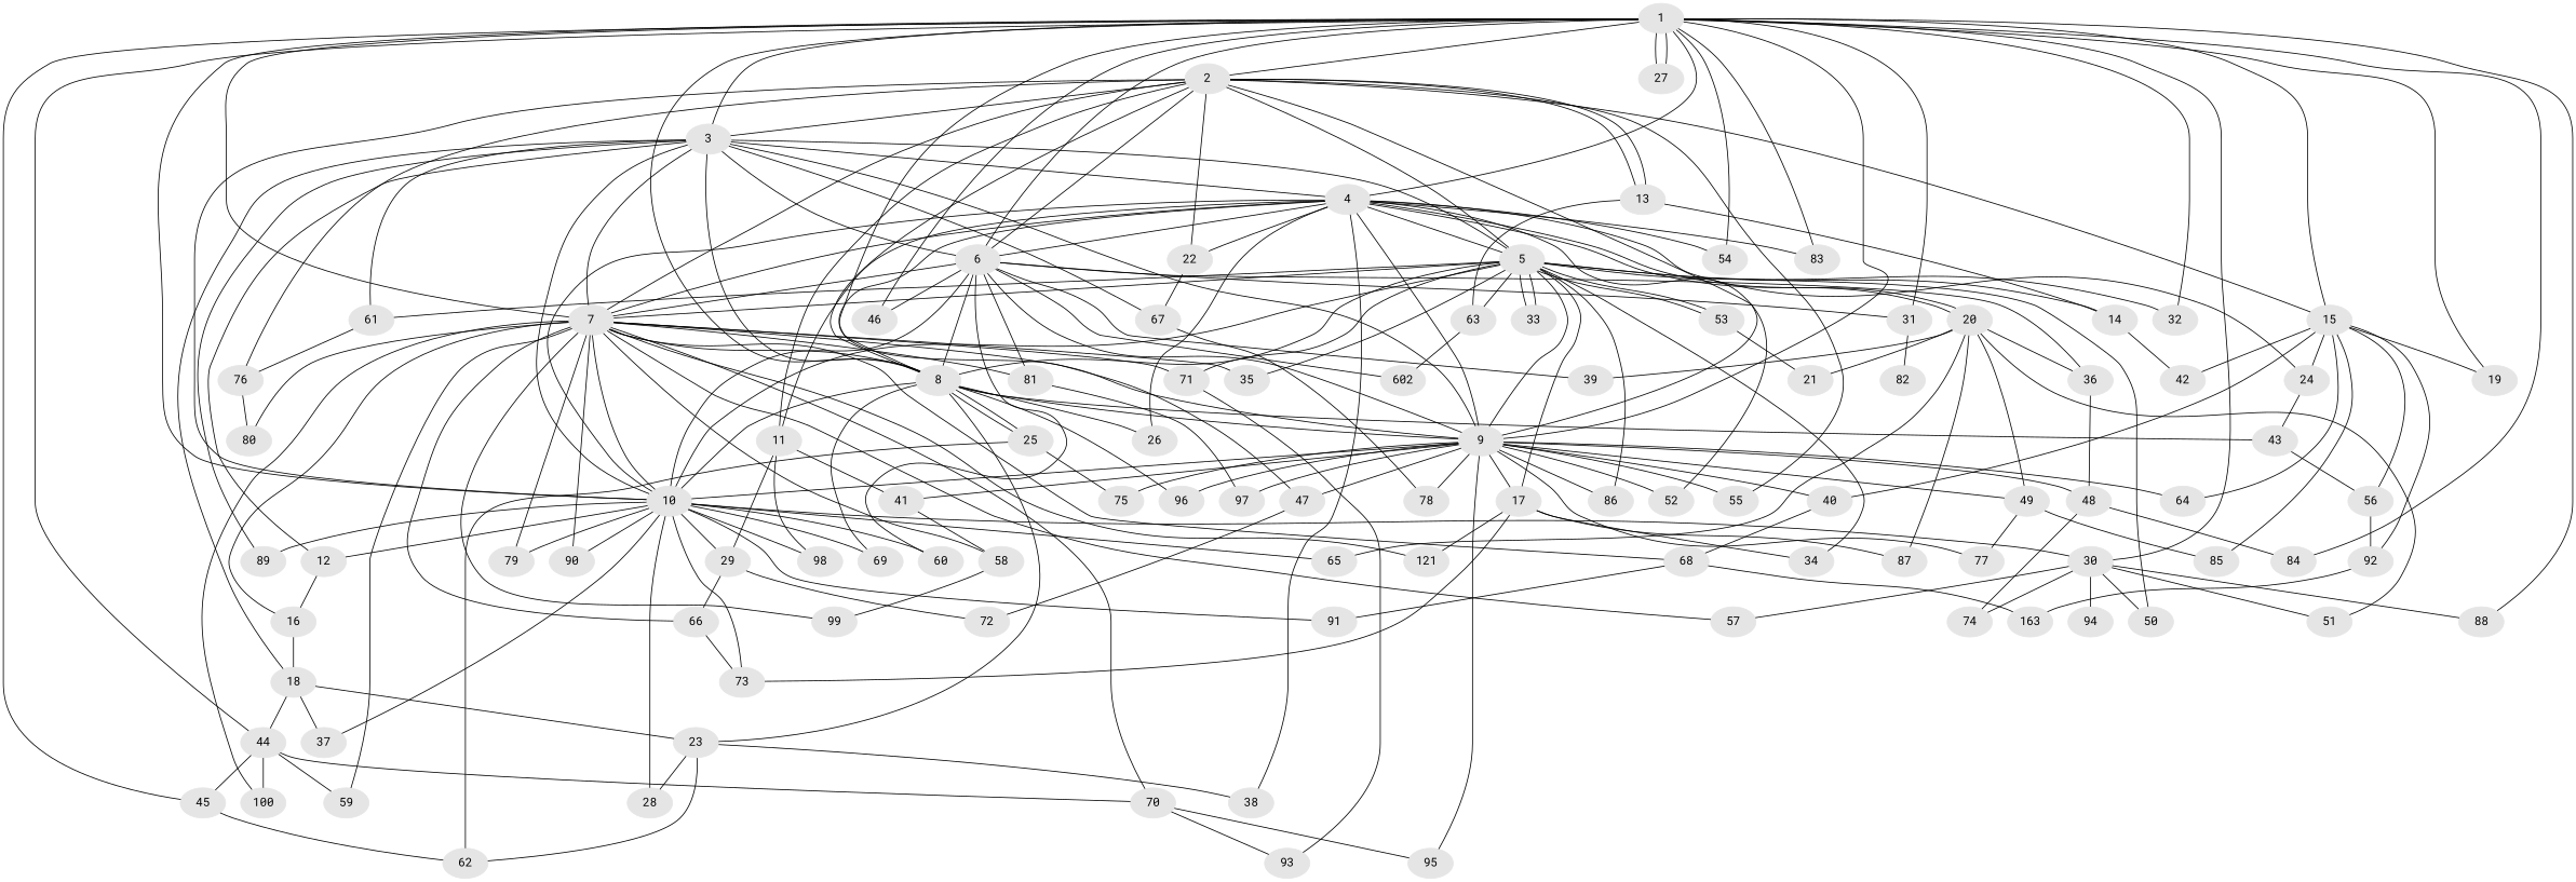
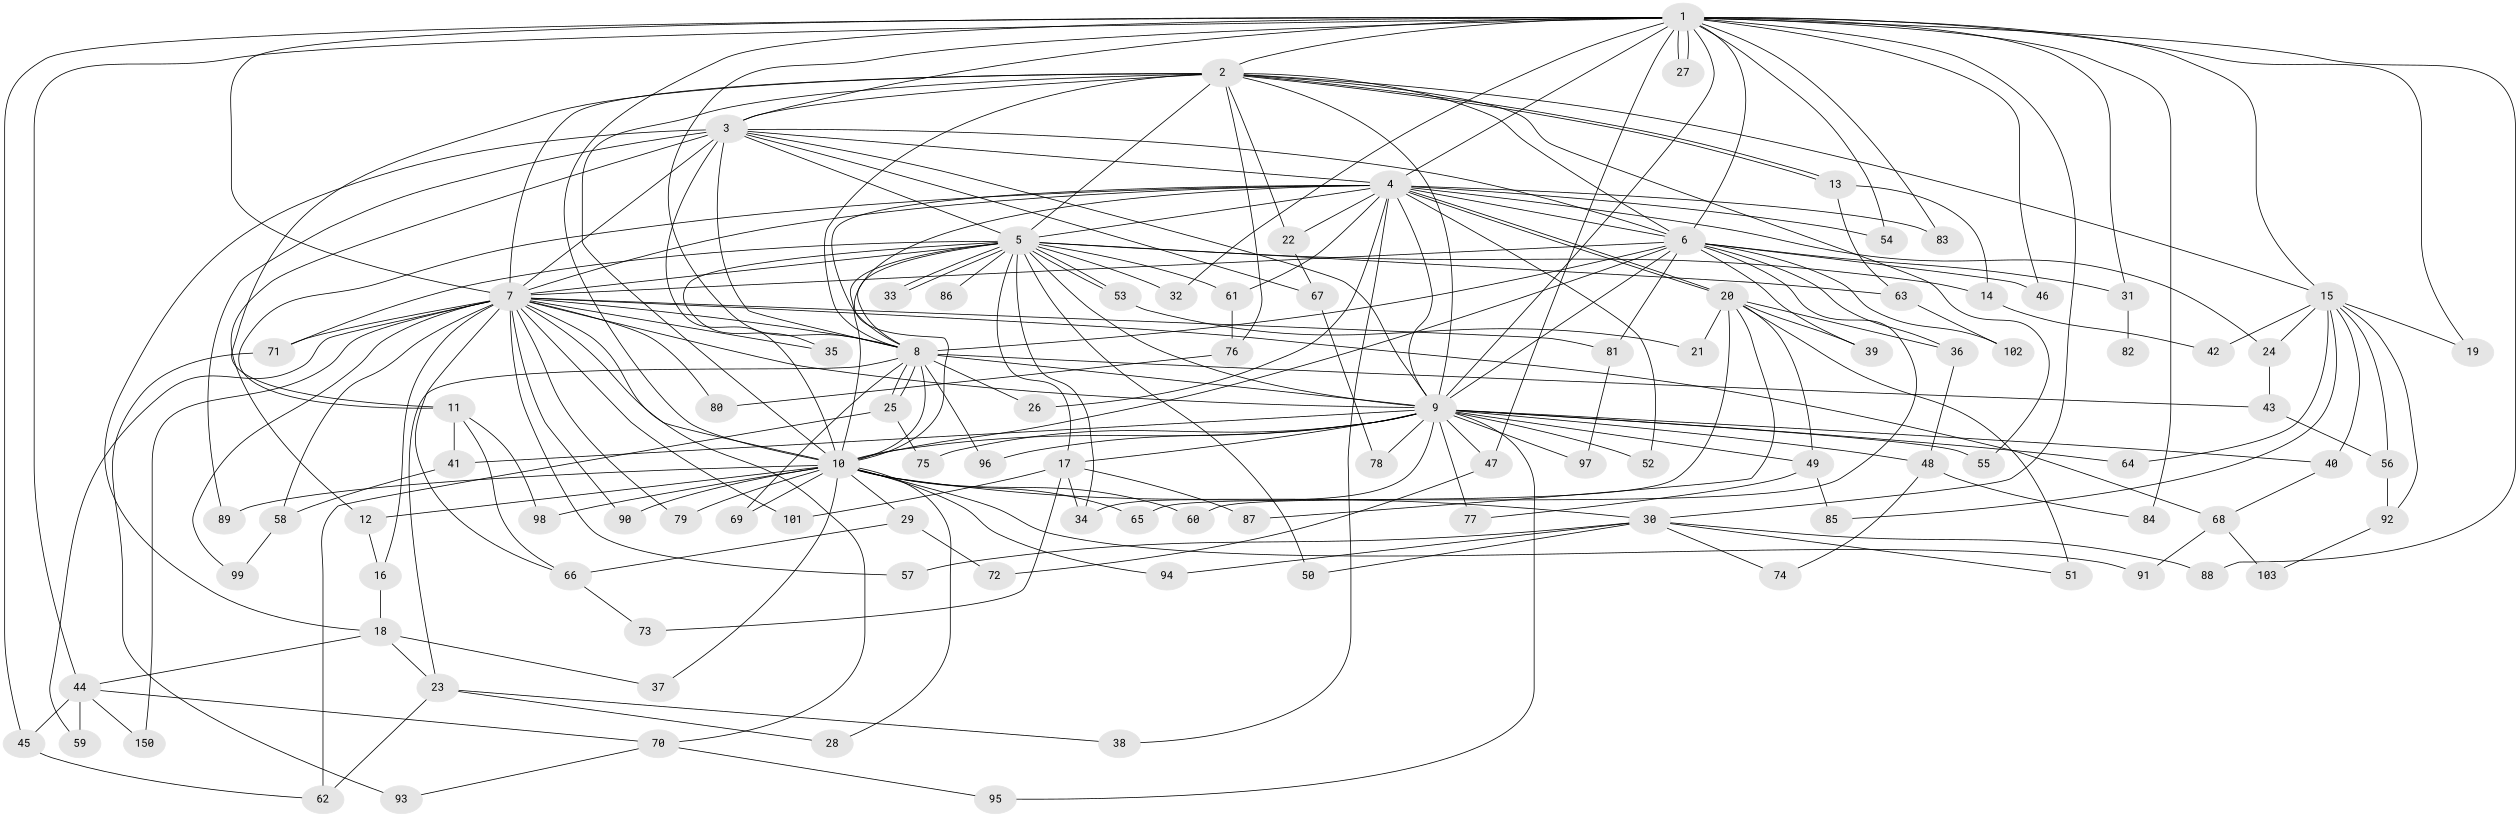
  graph {
    fontname="Roboto Mono"
    node [color=gray90 fontname="Roboto Mono" style=filled]
    edge [fontname="Roboto Mono"]
    1
    2
    3
    4
    6
    7
    8
    9
    10
    15
    19
    27
    30
    31
    32
    44
    45
    46
    47
    54
    83
    84
    88
    5
    11
    13
    22
    55
    76
    12
    18
    61
    67
    89
    20
    24
    26
    38
    52
    14
    17
    33
    34
    35
    50
    53
    63
    71
    86
    36
    39
    60
    81
-   102 [label=602]
+   102
    16
    57
    58
    59
    66
    68
    70
    79
    80
    90
    99
-   100
-   101 [label=121]
+   100 [label=150]
+   101
    23
    25
    43
    69
    96
    40
    41
    48
    49
    64
    75
    77
    78
    95
    97
    28
    29
    37
    65
    91
    94
    98
    42
    56
    85
    92
    51
    74
    82
    62
    72
    21
    87
    73
    93
-   103 [label=163]
+   103
    1 -- 2
    1 -- 3
    1 -- 4
    1 -- 6
    1 -- 7
    1 -- 8
    1 -- 9
    1 -- 10
    1 -- 15
    1 -- 19
    1 -- 27
    1 -- 27
    1 -- 30
    1 -- 31
    1 -- 32
    1 -- 44
    1 -- 45
    1 -- 46
    1 -- 47
    1 -- 54
    1 -- 83
    1 -- 84
    1 -- 88
    2 -- 3
    2 -- 6
    2 -- 7
    2 -- 8
    2 -- 9
    2 -- 10
    2 -- 15
    2 -- 5
    2 -- 11
    2 -- 13
    2 -- 13
    2 -- 22
    2 -- 55
    2 -- 76
    3 -- 4
    3 -- 6
    3 -- 7
    3 -- 8
    3 -- 9
    3 -- 10
    3 -- 5
    3 -- 12
    3 -- 18
-   3 -- 61
+   4 -- 61
    3 -- 67
    3 -- 89
    4 -- 6
    4 -- 7
    4 -- 8
    4 -- 9
    4 -- 10
    4 -- 54
    4 -- 83
    4 -- 5
    4 -- 11
    4 -- 22
    4 -- 20
    4 -- 20
    4 -- 24
    4 -- 26
    4 -- 38
    4 -- 52
    6 -- 7
    6 -- 8
    6 -- 9
    6 -- 10
    6 -- 31
    6 -- 46
    6 -- 36
    6 -- 39
    6 -- 60
    6 -- 81
    6 -- 102
    7 -- 8
    7 -- 9
    7 -- 10
    7 -- 35
    7 -- 71
    7 -- 81
    7 -- 16
    7 -- 57
    7 -- 58
    7 -- 59
    7 -- 66
    7 -- 68
    7 -- 70
    7 -- 79
    7 -- 80
    7 -- 90
    7 -- 99
    7 -- 100
    7 -- 101
    8 -- 9
    8 -- 10
    8 -- 26
    8 -- 23
    8 -- 25
    8 -- 25
    8 -- 43
    8 -- 69
    8 -- 96
    9 -- 10
    9 -- 47
    9 -- 55
    9 -- 52
    9 -- 17
-   9 -- 86
+   9 -- 34
    9 -- 96
    9 -- 40
    9 -- 41
    9 -- 48
    9 -- 49
    9 -- 64
    9 -- 75
    9 -- 77
    9 -- 78
    9 -- 95
    9 -- 97
    10 -- 30
    10 -- 12
    10 -- 89
    10 -- 60
    10 -- 79
    10 -- 90
    10 -- 69
    10 -- 28
    10 -- 29
    10 -- 37
    10 -- 65
    10 -- 91
-   10 -- 73
+   10 -- 94
    10 -- 98
    15 -- 19
    15 -- 24
    15 -- 40
    15 -- 64
    15 -- 42
    15 -- 56
    15 -- 85
    15 -- 92
    30 -- 88
    30 -- 50
    30 -- 57
    30 -- 94
    30 -- 51
    30 -- 74
    31 -- 82
    44 -- 45
    44 -- 59
    44 -- 70
    44 -- 100
    45 -- 62
    47 -- 72
    5 -- 7
    5 -- 8
    5 -- 9
    5 -- 10
    5 -- 32
    5 -- 61
    5 -- 14
    5 -- 17
    5 -- 33
    5 -- 33
    5 -- 34
    5 -- 35
    5 -- 50
    5 -- 53
    5 -- 53
    5 -- 63
    5 -- 71
    5 -- 86
    11 -- 41
-   11 -- 29
+   11 -- 66
    11 -- 98
    13 -- 14
    13 -- 63
    22 -- 67
    76 -- 80
    12 -- 16
    18 -- 44
    18 -- 23
    18 -- 37
    61 -- 76
    67 -- 78
    20 -- 36
    20 -- 39
    20 -- 49
    20 -- 65
    20 -- 51
    20 -- 21
    20 -- 87
    24 -- 43
    14 -- 42
    17 -- 34
    17 -- 101
    17 -- 87
    17 -- 73
    53 -- 21
    63 -- 102
    71 -- 93
    36 -- 48
    81 -- 97
    16 -- 18
    58 -- 99
    66 -- 73
    68 -- 91
    68 -- 103
    70 -- 95
    70 -- 93
    23 -- 38
    23 -- 28
    23 -- 62
    25 -- 75
    25 -- 62
    43 -- 56
    40 -- 68
    41 -- 58
    48 -- 84
    48 -- 74
    49 -- 77
    49 -- 85
    29 -- 66
    29 -- 72
    56 -- 92
    92 -- 103
  }
